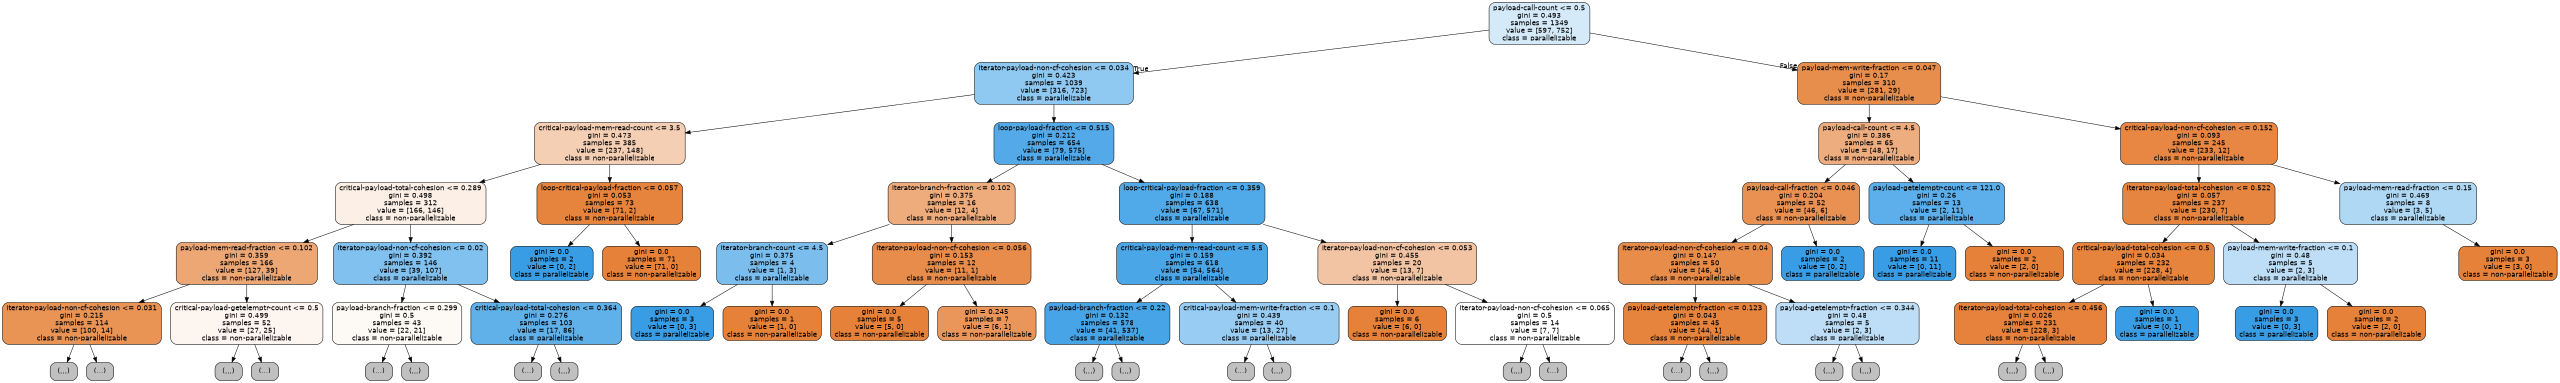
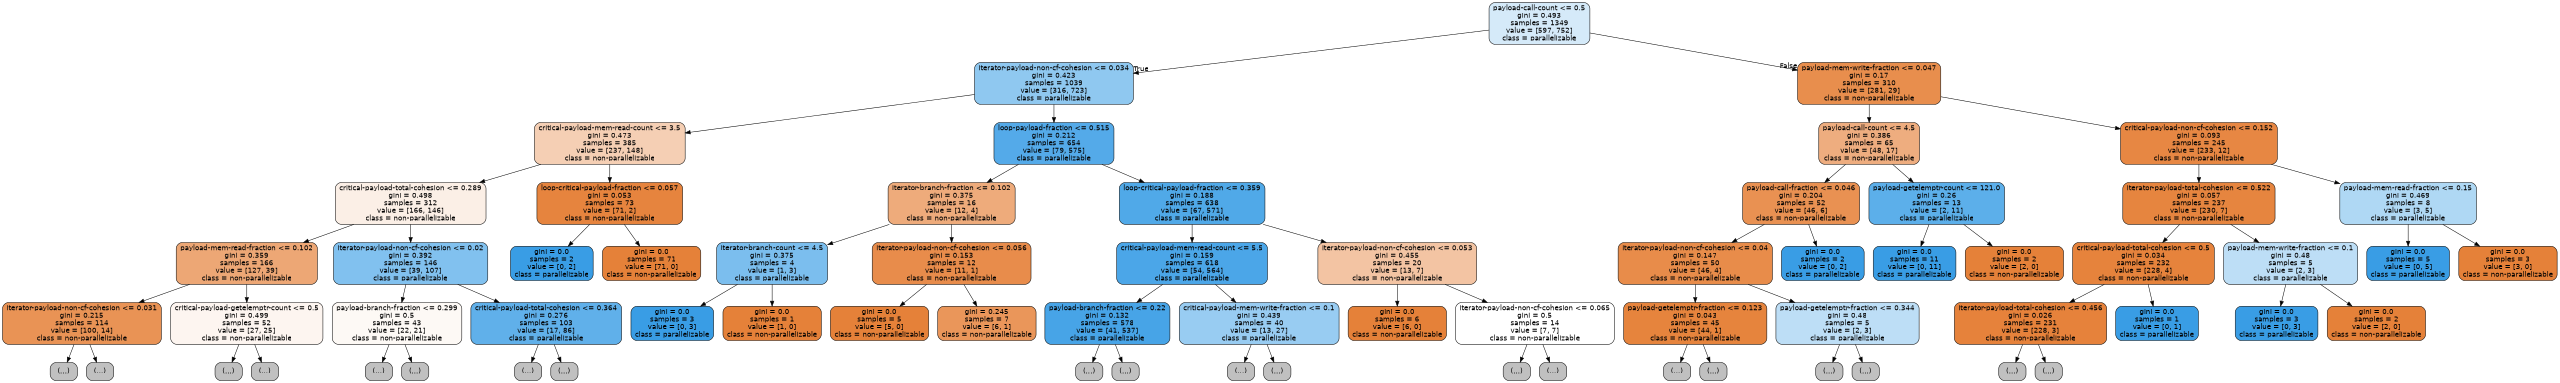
  digraph {
    node [color=black fillcolor="#C0C0C0" fontname=helvetica shape=box style="filled, rounded"]
    edge [fontname=helvetica]
    n1 [fillcolor="#399de535" label="payload-call-count <= 0.5\ngini = 0.493\nsamples = 1349\nvalue = [597, 752]\nclass = parallelizable"]
    n2 [fillcolor="#399de590" label="iterator-payload-non-cf-cohesion <= 0.034\ngini = 0.423\nsamples = 1039\nvalue = [316, 723]\nclass = parallelizable"]
    n3 [fillcolor="#e58139e5" label="payload-mem-write-fraction <= 0.047\ngini = 0.17\nsamples = 310\nvalue = [281, 29]\nclass = non-parallelizable"]
    n4 [fillcolor="#e5813960" label="critical-payload-mem-read-count <= 3.5\ngini = 0.473\nsamples = 385\nvalue = [237, 148]\nclass = non-parallelizable"]
    n5 [fillcolor="#399de5dc" label="loop-payload-fraction <= 0.515\ngini = 0.212\nsamples = 654\nvalue = [79, 575]\nclass = parallelizable"]
    n6 [fillcolor="#e581391f" label="critical-payload-total-cohesion <= 0.289\ngini = 0.498\nsamples = 312\nvalue = [166, 146]\nclass = non-parallelizable"]
    n7 [fillcolor="#e58139f8" label="loop-critical-payload-fraction <= 0.057\ngini = 0.053\nsamples = 73\nvalue = [71, 2]\nclass = non-parallelizable"]
    n8 [fillcolor="#e58139b1" label="payload-mem-read-fraction <= 0.102\ngini = 0.359\nsamples = 166\nvalue = [127, 39]\nclass = non-parallelizable"]
    n9 [fillcolor="#399de5a2" label="iterator-payload-non-cf-cohesion <= 0.02\ngini = 0.392\nsamples = 146\nvalue = [39, 107]\nclass = parallelizable"]
    n10 [fillcolor="#e58139db" label="iterator-payload-non-cf-cohesion <= 0.031\ngini = 0.215\nsamples = 114\nvalue = [100, 14]\nclass = non-parallelizable"]
    n11 [fillcolor="#e5813913" label="critical-payload-getelemptr-count <= 0.5\ngini = 0.499\nsamples = 52\nvalue = [27, 25]\nclass = non-parallelizable"]
    n12 [label="(...)"]
    n13 [label="(...)"]
    n14 [label="(...)"]
    n15 [label="(...)"]
    n16 [fillcolor="#e581390c" label="payload-branch-fraction <= 0.299\ngini = 0.5\nsamples = 43\nvalue = [22, 21]\nclass = non-parallelizable"]
    n17 [fillcolor="#399de5cd" label="critical-payload-total-cohesion <= 0.364\ngini = 0.276\nsamples = 103\nvalue = [17, 86]\nclass = parallelizable"]
    n18 [label="(...)"]
    n19 [label="(...)"]
    n20 [label="(...)"]
    n21 [label="(...)"]
    n22 [fillcolor="#399de5ff" label="gini = 0.0\nsamples = 2\nvalue = [0, 2]\nclass = parallelizable"]
    n23 [fillcolor="#e58139ff" label="gini = 0.0\nsamples = 71\nvalue = [71, 0]\nclass = non-parallelizable"]
    n24 [fillcolor="#e58139aa" label="iterator-branch-fraction <= 0.102\ngini = 0.375\nsamples = 16\nvalue = [12, 4]\nclass = non-parallelizable"]
    n25 [fillcolor="#399de5e1" label="loop-critical-payload-fraction <= 0.359\ngini = 0.188\nsamples = 638\nvalue = [67, 571]\nclass = parallelizable"]
    n26 [fillcolor="#399de5aa" label="iterator-branch-count <= 4.5\ngini = 0.375\nsamples = 4\nvalue = [1, 3]\nclass = parallelizable"]
    n27 [fillcolor="#e58139e8" label="iterator-payload-non-cf-cohesion <= 0.056\ngini = 0.153\nsamples = 12\nvalue = [11, 1]\nclass = non-parallelizable"]
    n28 [fillcolor="#399de5ff" label="gini = 0.0\nsamples = 3\nvalue = [0, 3]\nclass = parallelizable"]
    n29 [fillcolor="#e58139ff" label="gini = 0.0\nsamples = 1\nvalue = [1, 0]\nclass = non-parallelizable"]
    n30 [fillcolor="#e58139ff" label="gini = 0.0\nsamples = 5\nvalue = [5, 0]\nclass = non-parallelizable"]
    n31 [fillcolor="#e58139d4" label="gini = 0.245\nsamples = 7\nvalue = [6, 1]\nclass = non-parallelizable"]
    n32 [fillcolor="#399de5e7" label="critical-payload-mem-read-count <= 5.5\ngini = 0.159\nsamples = 618\nvalue = [54, 564]\nclass = parallelizable"]
    n33 [fillcolor="#e5813976" label="iterator-payload-non-cf-cohesion <= 0.053\ngini = 0.455\nsamples = 20\nvalue = [13, 7]\nclass = non-parallelizable"]
    n34 [fillcolor="#399de5ec" label="payload-branch-fraction <= 0.22\ngini = 0.132\nsamples = 578\nvalue = [41, 537]\nclass = parallelizable"]
    n35 [fillcolor="#399de584" label="critical-payload-mem-write-fraction <= 0.1\ngini = 0.439\nsamples = 40\nvalue = [13, 27]\nclass = parallelizable"]
    n36 [label="(...)"]
    n37 [label="(...)"]
    n38 [label="(...)"]
    n39 [label="(...)"]
    n40 [fillcolor="#e58139ff" label="gini = 0.0\nsamples = 6\nvalue = [6, 0]\nclass = non-parallelizable"]
    n41 [fillcolor="#e5813900" label="iterator-payload-non-cf-cohesion <= 0.065\ngini = 0.5\nsamples = 14\nvalue = [7, 7]\nclass = non-parallelizable"]
    n42 [label="(...)"]
    n43 [label="(...)"]
    n44 [fillcolor="#e58139a5" label="payload-call-count <= 4.5\ngini = 0.386\nsamples = 65\nvalue = [48, 17]\nclass = non-parallelizable"]
    n45 [fillcolor="#e58139f2" label="critical-payload-non-cf-cohesion <= 0.152\ngini = 0.093\nsamples = 245\nvalue = [233, 12]\nclass = non-parallelizable"]
    n46 [fillcolor="#e58139de" label="payload-call-fraction <= 0.046\ngini = 0.204\nsamples = 52\nvalue = [46, 6]\nclass = non-parallelizable"]
    n47 [fillcolor="#399de5d1" label="payload-getelemptr-count <= 121.0\ngini = 0.26\nsamples = 13\nvalue = [2, 11]\nclass = parallelizable"]
    n48 [fillcolor="#e58139e9" label="iterator-payload-non-cf-cohesion <= 0.04\ngini = 0.147\nsamples = 50\nvalue = [46, 4]\nclass = non-parallelizable"]
    n49 [fillcolor="#399de5ff" label="gini = 0.0\nsamples = 2\nvalue = [0, 2]\nclass = parallelizable"]
    n50 [fillcolor="#e58139f9" label="payload-getelemptr-fraction <= 0.123\ngini = 0.043\nsamples = 45\nvalue = [44, 1]\nclass = non-parallelizable"]
    n51 [fillcolor="#399de555" label="payload-getelemptr-fraction <= 0.344\ngini = 0.48\nsamples = 5\nvalue = [2, 3]\nclass = parallelizable"]
    n52 [label="(...)"]
    n53 [label="(...)"]
    n54 [label="(...)"]
    n55 [label="(...)"]
    n56 [fillcolor="#399de5ff" label="gini = 0.0\nsamples = 11\nvalue = [0, 11]\nclass = parallelizable"]
    n57 [fillcolor="#e58139ff" label="gini = 0.0\nsamples = 2\nvalue = [2, 0]\nclass = non-parallelizable"]
    n58 [fillcolor="#e58139f7" label="iterator-payload-total-cohesion <= 0.522\ngini = 0.057\nsamples = 237\nvalue = [230, 7]\nclass = non-parallelizable"]
    n59 [fillcolor="#399de566" label="payload-mem-read-fraction <= 0.15\ngini = 0.469\nsamples = 8\nvalue = [3, 5]\nclass = parallelizable"]
    n60 [fillcolor="#e58139fb" label="critical-payload-total-cohesion <= 0.5\ngini = 0.034\nsamples = 232\nvalue = [228, 4]\nclass = non-parallelizable"]
    n61 [fillcolor="#399de555" label="payload-mem-write-fraction <= 0.1\ngini = 0.48\nsamples = 5\nvalue = [2, 3]\nclass = parallelizable"]
    n62 [fillcolor="#e58139fc" label="iterator-payload-total-cohesion <= 0.456\ngini = 0.026\nsamples = 231\nvalue = [228, 3]\nclass = non-parallelizable"]
    n63 [fillcolor="#399de5ff" label="gini = 0.0\nsamples = 1\nvalue = [0, 1]\nclass = parallelizable"]
    n64 [label="(...)"]
    n65 [label="(...)"]
    n66 [fillcolor="#399de5ff" label="gini = 0.0\nsamples = 3\nvalue = [0, 3]\nclass = parallelizable"]
    n67 [fillcolor="#e58139ff" label="gini = 0.0\nsamples = 2\nvalue = [2, 0]\nclass = non-parallelizable"]
+   n68 [fillcolor="#399de5ff" label="gini = 0.0\nsamples = 5\nvalue = [0, 5]\nclass = parallelizable"]
    n69 [fillcolor="#e58139ff" label="gini = 0.0\nsamples = 3\nvalue = [3, 0]\nclass = non-parallelizable"]
    n1 -> n2 [headlabel=True labelangle=45 labeldistance=2.5]
    n1 -> n3 [headlabel=False labelangle=-45 labeldistance=2.5]
    n2 -> n4
    n2 -> n5
    n3 -> n44
    n3 -> n45
    n4 -> n6
    n4 -> n7
    n5 -> n24
    n5 -> n25
    n6 -> n8
    n6 -> n9
    n7 -> n22
    n7 -> n23
    n8 -> n10
    n8 -> n11
    n9 -> n16
    n9 -> n17
    n10 -> n12
    n10 -> n13
    n11 -> n14
    n11 -> n15
    n16 -> n18
    n16 -> n19
    n17 -> n20
    n17 -> n21
    n24 -> n26
    n24 -> n27
    n25 -> n32
    n25 -> n33
    n26 -> n28
    n26 -> n29
    n27 -> n30
    n27 -> n31
    n32 -> n34
    n32 -> n35
    n33 -> n40
    n33 -> n41
    n34 -> n36
    n34 -> n37
    n35 -> n38
    n35 -> n39
    n41 -> n42
    n41 -> n43
    n44 -> n46
    n44 -> n47
    n45 -> n58
    n45 -> n59
    n46 -> n48
    n46 -> n49
    n47 -> n56
    n47 -> n57
    n48 -> n50
    n48 -> n51
    n50 -> n52
    n50 -> n53
    n51 -> n54
    n51 -> n55
    n58 -> n60
    n58 -> n61
+   n59 -> n68
    n59 -> n69
    n60 -> n62
    n60 -> n63
    n61 -> n66
    n61 -> n67
    n62 -> n64
    n62 -> n65
  }
